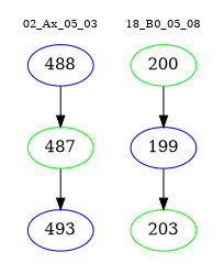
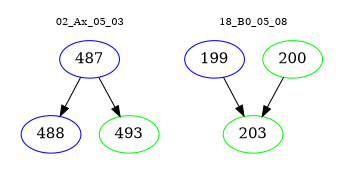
  digraph {
    node [color=blue]
    edge [color=black]
    n1 [label=488]
-   n2 [color=green label=487]
-   n3 [label=493]
+   n2 [label=487]
+   n3 [color=green label=493]
    n4 [color=green label=200]
    n5 [label=199]
    n6 [color=green label=203]
    subgraph cluster_1 {
      color=white
      fontsize=10
      label="02_Ax_05_03"
      n1
      n2
      n3
    }
    subgraph cluster_2 {
      color=white
      fontsize=10
      label="18_B0_05_08"
      n4
      n5
      n6
    }
-   n1 -> n2
+   n2 -> n1
    n2 -> n3
-   n4 -> n5
+   n4 -> n6
    n5 -> n6
  }
